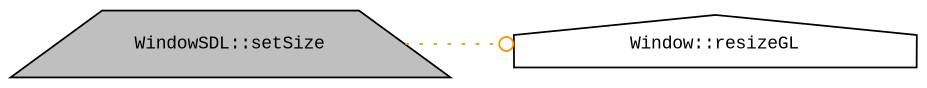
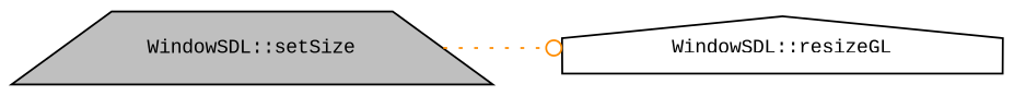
  digraph {
    rankdir=LR
    fontname="Liberation Mono"
    node [color=black fontname="Liberation Mono" fontsize=10 style=filled]
    n1 [fillcolor=grey75 fontcolor=black height=0.2 label="WindowSDL::setSize" shape=trapezium width=0.4]
-   n2 [fillcolor=white height=0.2 label="Window::resizeGL" shape=house width=0.4]
+   n2 [fillcolor=white height=0.2 label="WindowSDL::resizeGL" shape=house width=0.4]
    n1 -> n2 [color=darkorange fontname="Liberation Mono" fontsize=10 labelfontname=Helvetica labelfontsize=10 style=dotted arrowhead=odot]
  }
